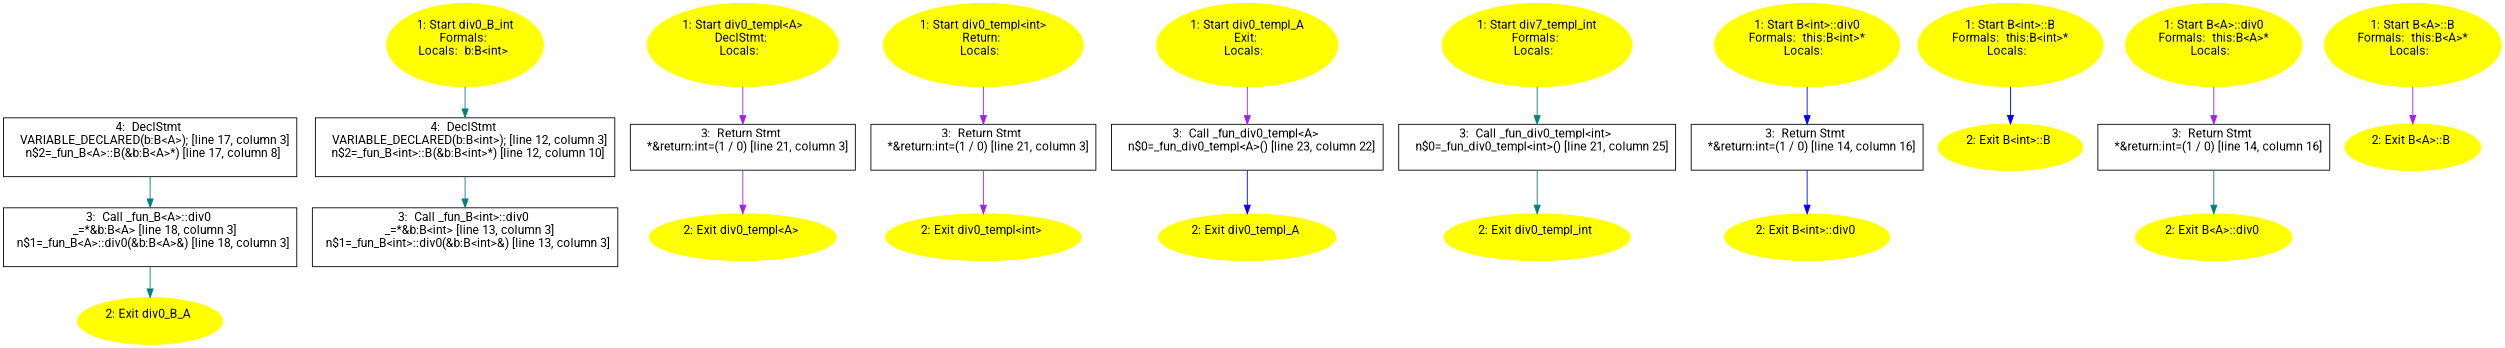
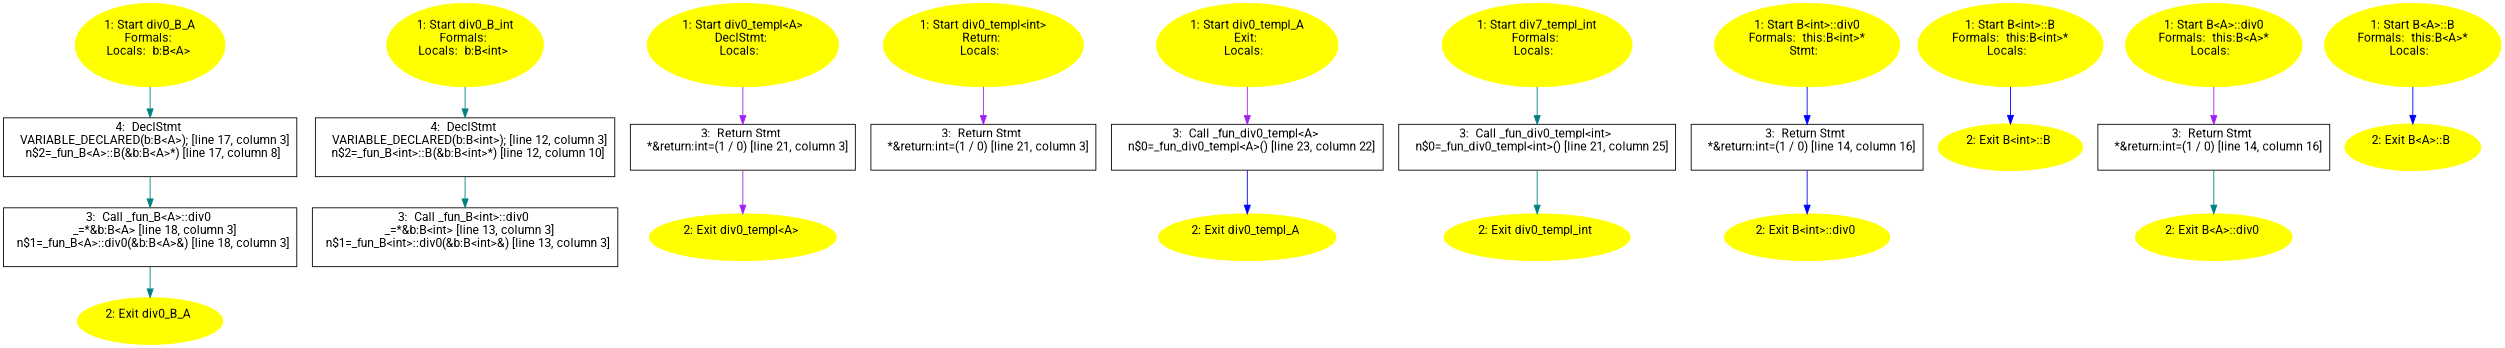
  digraph {
    fontname=Roboto
    node [color=yellow fontname=Roboto style=filled]
    edge [color=teal fontname=Roboto]
+   n1 [label="1: Start div0_B_A\nFormals: \nLocals:  b:B<A> \n  "]
    n2 [label="4:  DeclStmt \n   VARIABLE_DECLARED(b:B<A>); [line 17, column 3]\n  n$2=_fun_B<A>::B(&b:B<A>*) [line 17, column 8]\n " shape=box color="" style=""]
    n3 [label="3:  Call _fun_B<A>::div0 \n   _=*&b:B<A> [line 18, column 3]\n  n$1=_fun_B<A>::div0(&b:B<A>&) [line 18, column 3]\n " shape=box color="" style=""]
    n4 [label="2: Exit div0_B_A \n  "]
    n5 [label="1: Start div0_B_int\nFormals: \nLocals:  b:B<int> \n  "]
    n6 [label="4:  DeclStmt \n   VARIABLE_DECLARED(b:B<int>); [line 12, column 3]\n  n$2=_fun_B<int>::B(&b:B<int>*) [line 12, column 10]\n " shape=box color="" style=""]
    n7 [label="3:  Call _fun_B<int>::div0 \n   _=*&b:B<int> [line 13, column 3]\n  n$1=_fun_B<int>::div0(&b:B<int>&) [line 13, column 3]\n " shape=box color="" style=""]
    n8 [label="1: Start div0_templ<A>\nDeclStmt: \nLocals:  \n  "]
    n9 [label="3:  Return Stmt \n   *&return:int=(1 / 0) [line 21, column 3]\n " shape=box color="" style=""]
    n10 [label="2: Exit div0_templ<A> \n  "]
    n11 [label="1: Start div0_templ<int>\nReturn: \nLocals:  \n  "]
    n12 [label="3:  Return Stmt \n   *&return:int=(1 / 0) [line 21, column 3]\n " shape=box color="" style=""]
-   n13 [label="2: Exit div0_templ<int> \n  "]
    n14 [label="1: Start div0_templ_A\nExit: \nLocals:  \n  "]
    n15 [label="3:  Call _fun_div0_templ<A> \n   n$0=_fun_div0_templ<A>() [line 23, column 22]\n " shape=box color="" style=""]
    n16 [label="2: Exit div0_templ_A \n  "]
    n17 [label="1: Start div7_templ_int\nFormals: \nLocals:  \n  "]
    n18 [label="3:  Call _fun_div0_templ<int> \n   n$0=_fun_div0_templ<int>() [line 21, column 25]\n " shape=box color="" style=""]
    n19 [label="2: Exit div0_templ_int \n  "]
-   n20 [label="1: Start B<int>::div0\nFormals:  this:B<int>*\nLocals:  \n  "]
+   n20 [label="1: Start B<int>::div0\nFormals:  this:B<int>*\nStmt:  \n  "]
    n21 [label="3:  Return Stmt \n   *&return:int=(1 / 0) [line 14, column 16]\n " shape=box color="" style=""]
    n22 [label="2: Exit B<int>::div0 \n  "]
    n23 [label="1: Start B<int>::B\nFormals:  this:B<int>*\nLocals:  \n  "]
    n24 [label="2: Exit B<int>::B \n  "]
    n25 [label="1: Start B<A>::div0\nFormals:  this:B<A>*\nLocals:  \n  "]
    n26 [label="3:  Return Stmt \n   *&return:int=(1 / 0) [line 14, column 16]\n " shape=box color="" style=""]
    n27 [label="2: Exit B<A>::div0 \n  "]
    n28 [label="1: Start B<A>::B\nFormals:  this:B<A>*\nLocals:  \n  "]
    n29 [label="2: Exit B<A>::B \n  "]
+   n1 -> n2
    n2 -> n3
    n3 -> n4
    n5 -> n6
    n6 -> n7
    n8 -> n9 [color=purple]
    n9 -> n10 [color=purple]
    n11 -> n12 [color=purple]
-   n12 -> n13 [color=purple]
    n14 -> n15 [color=purple]
    n15 -> n16 [color=blue]
    n17 -> n18
    n18 -> n19
    n20 -> n21 [color=blue]
    n21 -> n22 [color=blue]
    n23 -> n24 [color=blue]
    n25 -> n26 [color=purple]
    n26 -> n27
-   n28 -> n29 [color=purple]
+   n28 -> n29 [color=blue]
  }
